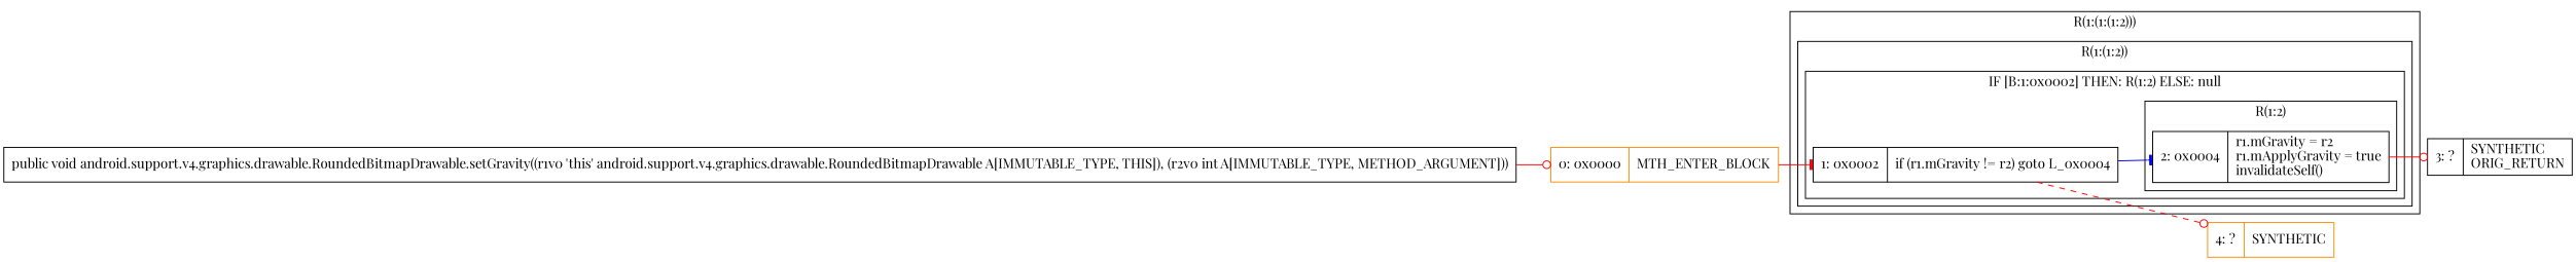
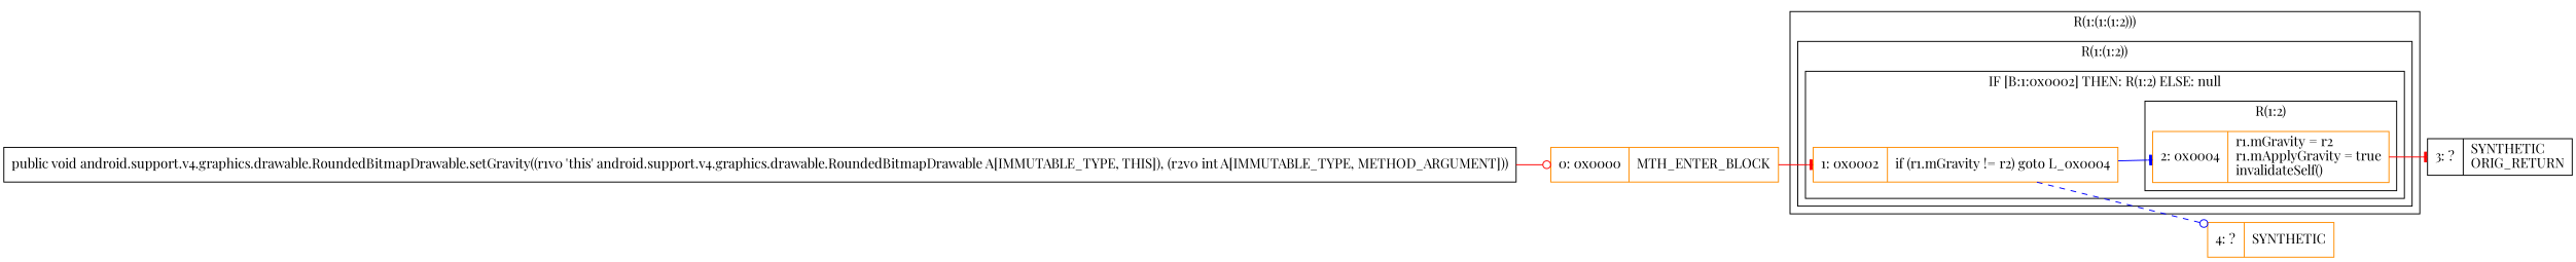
  digraph {
    fontname="Playfair Display"
    rankdir=LR
    node [color=black fontname="Playfair Display" shape=record]
    edge [arrowhead=tee color=red fontname="Playfair Display"]
-   n1 [label="{2\:\ 0x0004|r1.mGravity = r2\lr1.mApplyGravity = true\linvalidateSelf()\l}"]
-   n2 [label="{1\:\ 0x0002|if (r1.mGravity != r2) goto L_0x0004\l}"]
+   n1 [color=darkorange label="{2\:\ 0x0004|r1.mGravity = r2\lr1.mApplyGravity = true\linvalidateSelf()\l}"]
+   n2 [color=darkorange label="{1\:\ 0x0002|if (r1.mGravity != r2) goto L_0x0004\l}"]
    n3 [label="{3\:\ ?|SYNTHETIC\lORIG_RETURN\l}"]
    n4 [color=darkorange label="{4\:\ ?|SYNTHETIC\l}"]
    n5 [color=darkorange label="{0\:\ 0x0000|MTH_ENTER_BLOCK\l}"]
    n6 [label="{public void android.support.v4.graphics.drawable.RoundedBitmapDrawable.setGravity((r1v0 'this' android.support.v4.graphics.drawable.RoundedBitmapDrawable A[IMMUTABLE_TYPE, THIS]), (r2v0 int A[IMMUTABLE_TYPE, METHOD_ARGUMENT])) }"]
    subgraph cluster_1 {
      label="R(1:(1:(1:2)))"
      subgraph cluster_2 {
        label="R(1:(1:2))"
        subgraph cluster_3 {
          label="IF [B:1:0x0002] THEN: R(1:2) ELSE: null"
          n2
          subgraph cluster_4 {
            label="R(1:2)"
            n1
          }
        }
      }
    }
-   n1 -> n3 [arrowhead=odot]
+   n1 -> n3
    n2 -> n1 [color=blue]
-   n2 -> n4 [arrowhead=odot style=dashed]
+   n2 -> n4 [arrowhead=odot color=blue style=dashed]
    n5 -> n2
    n6 -> n5 [arrowhead=odot]
  }
